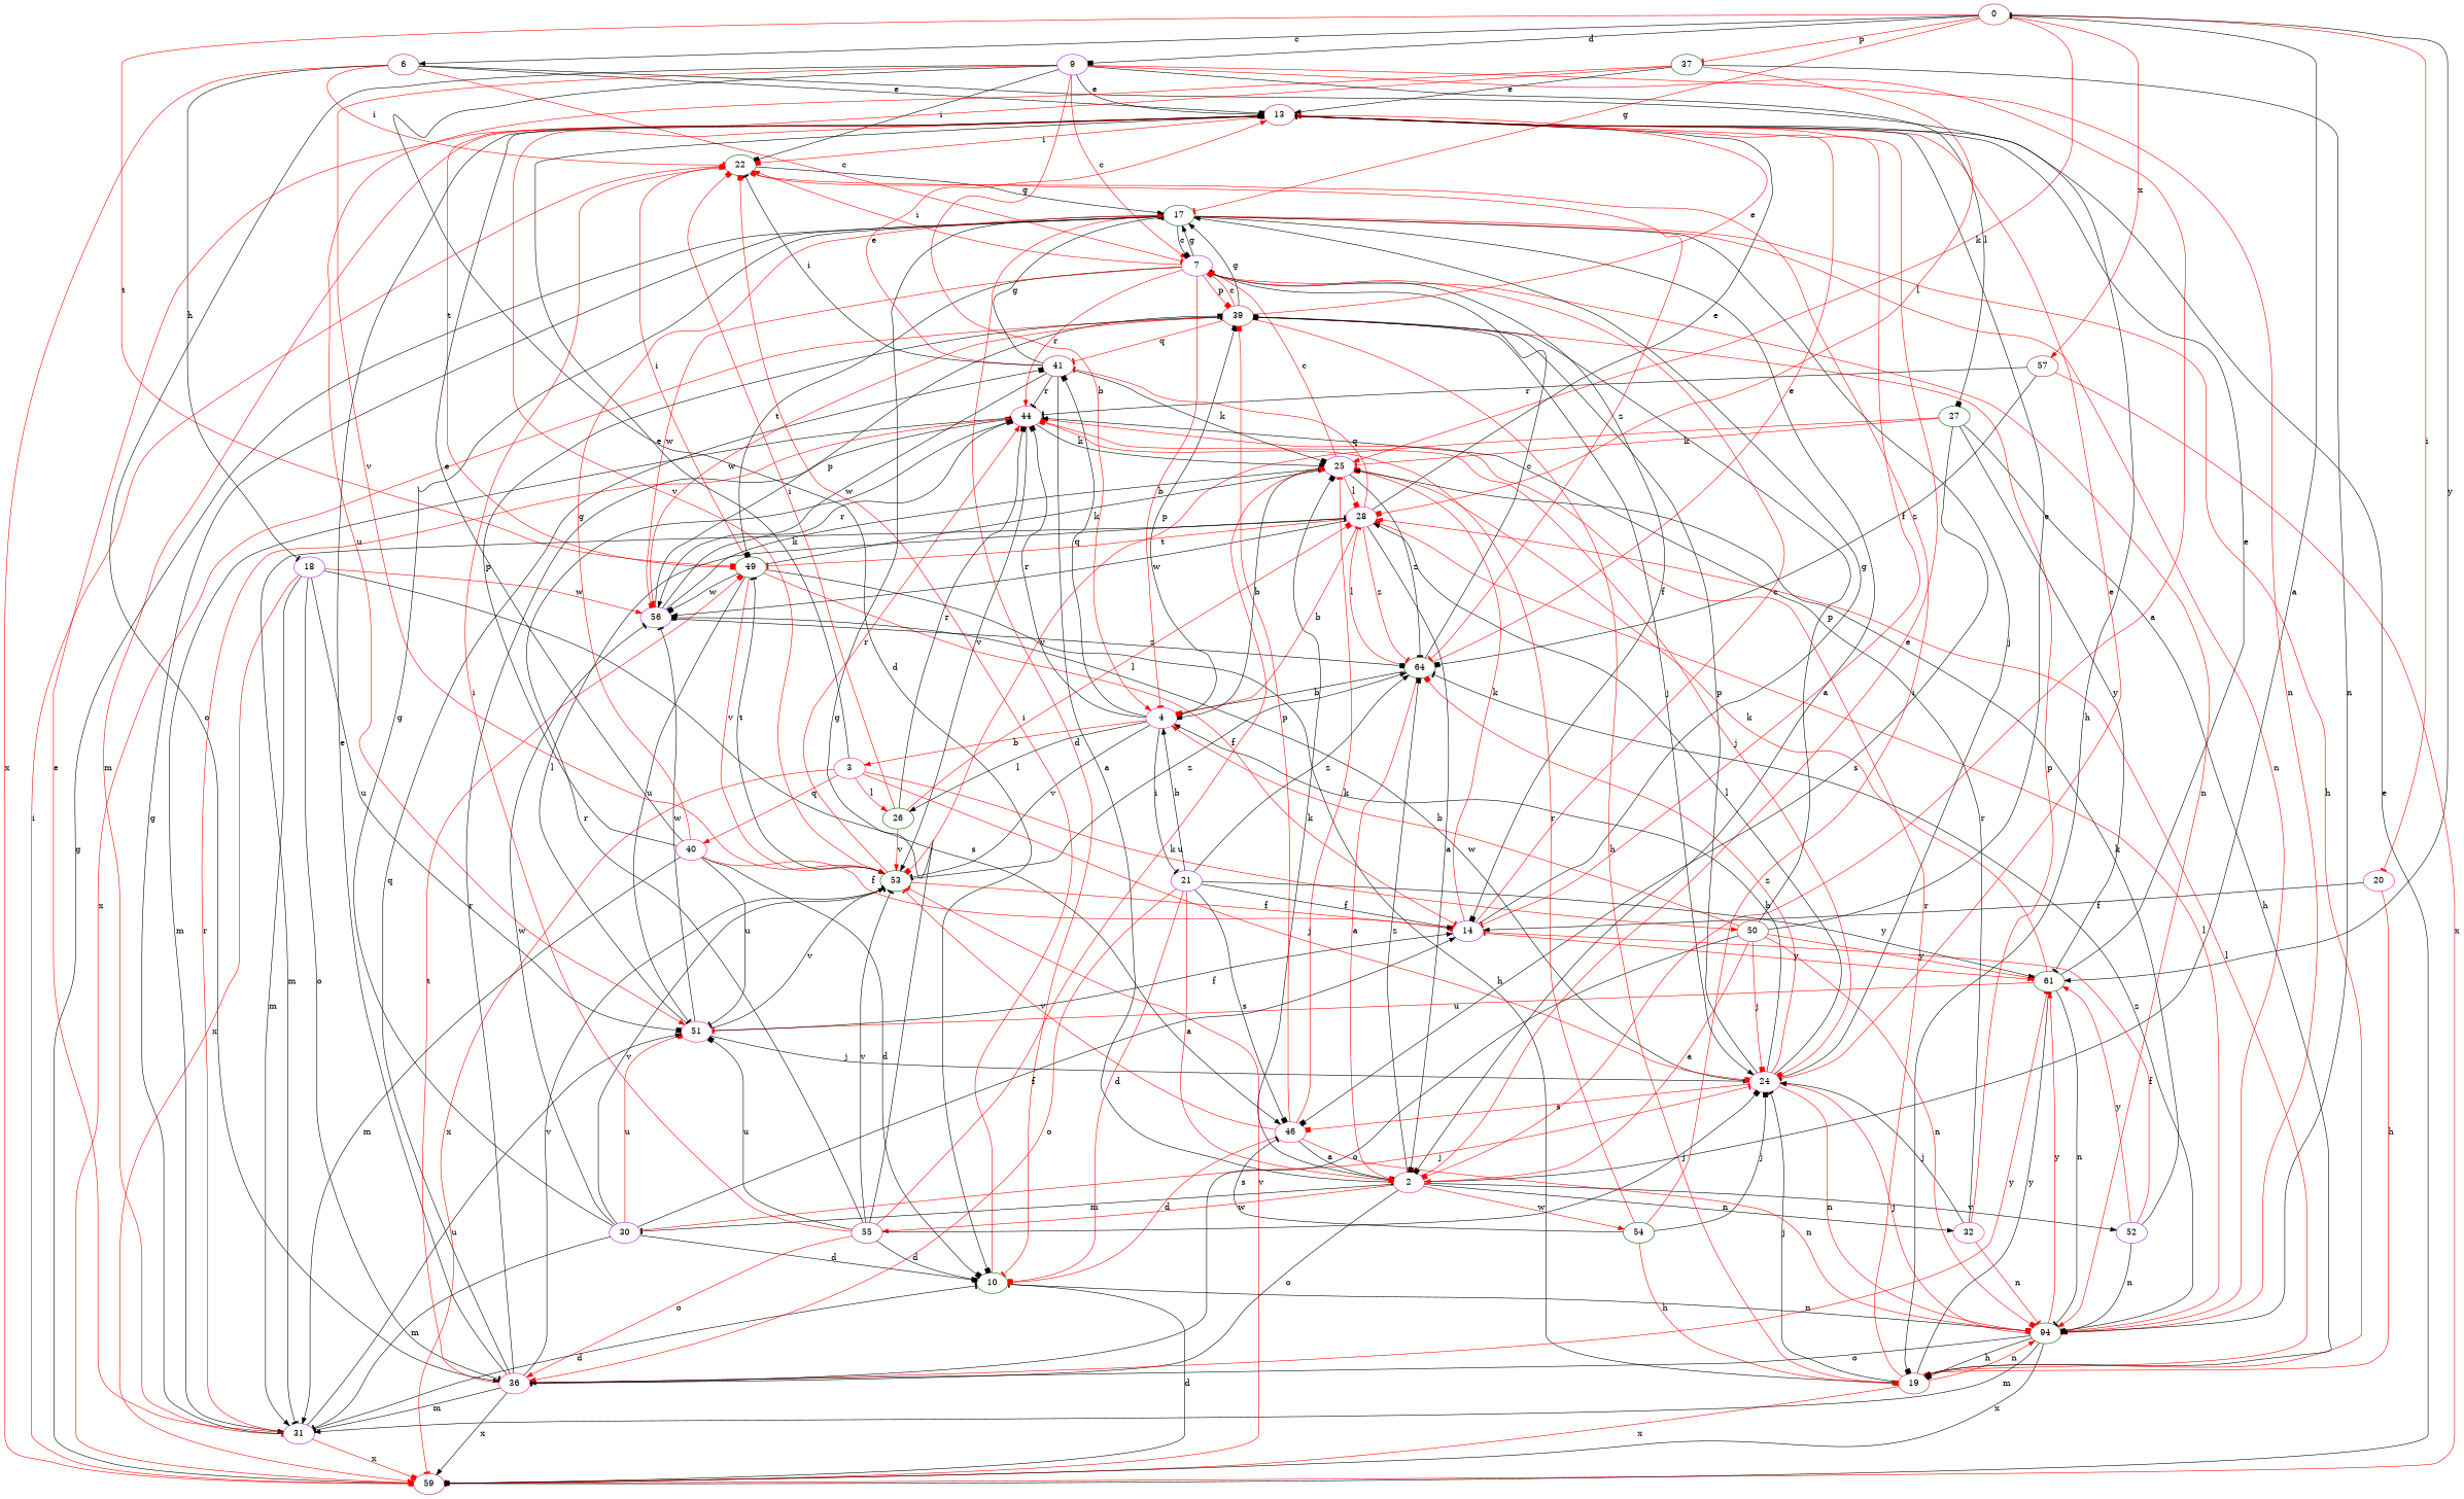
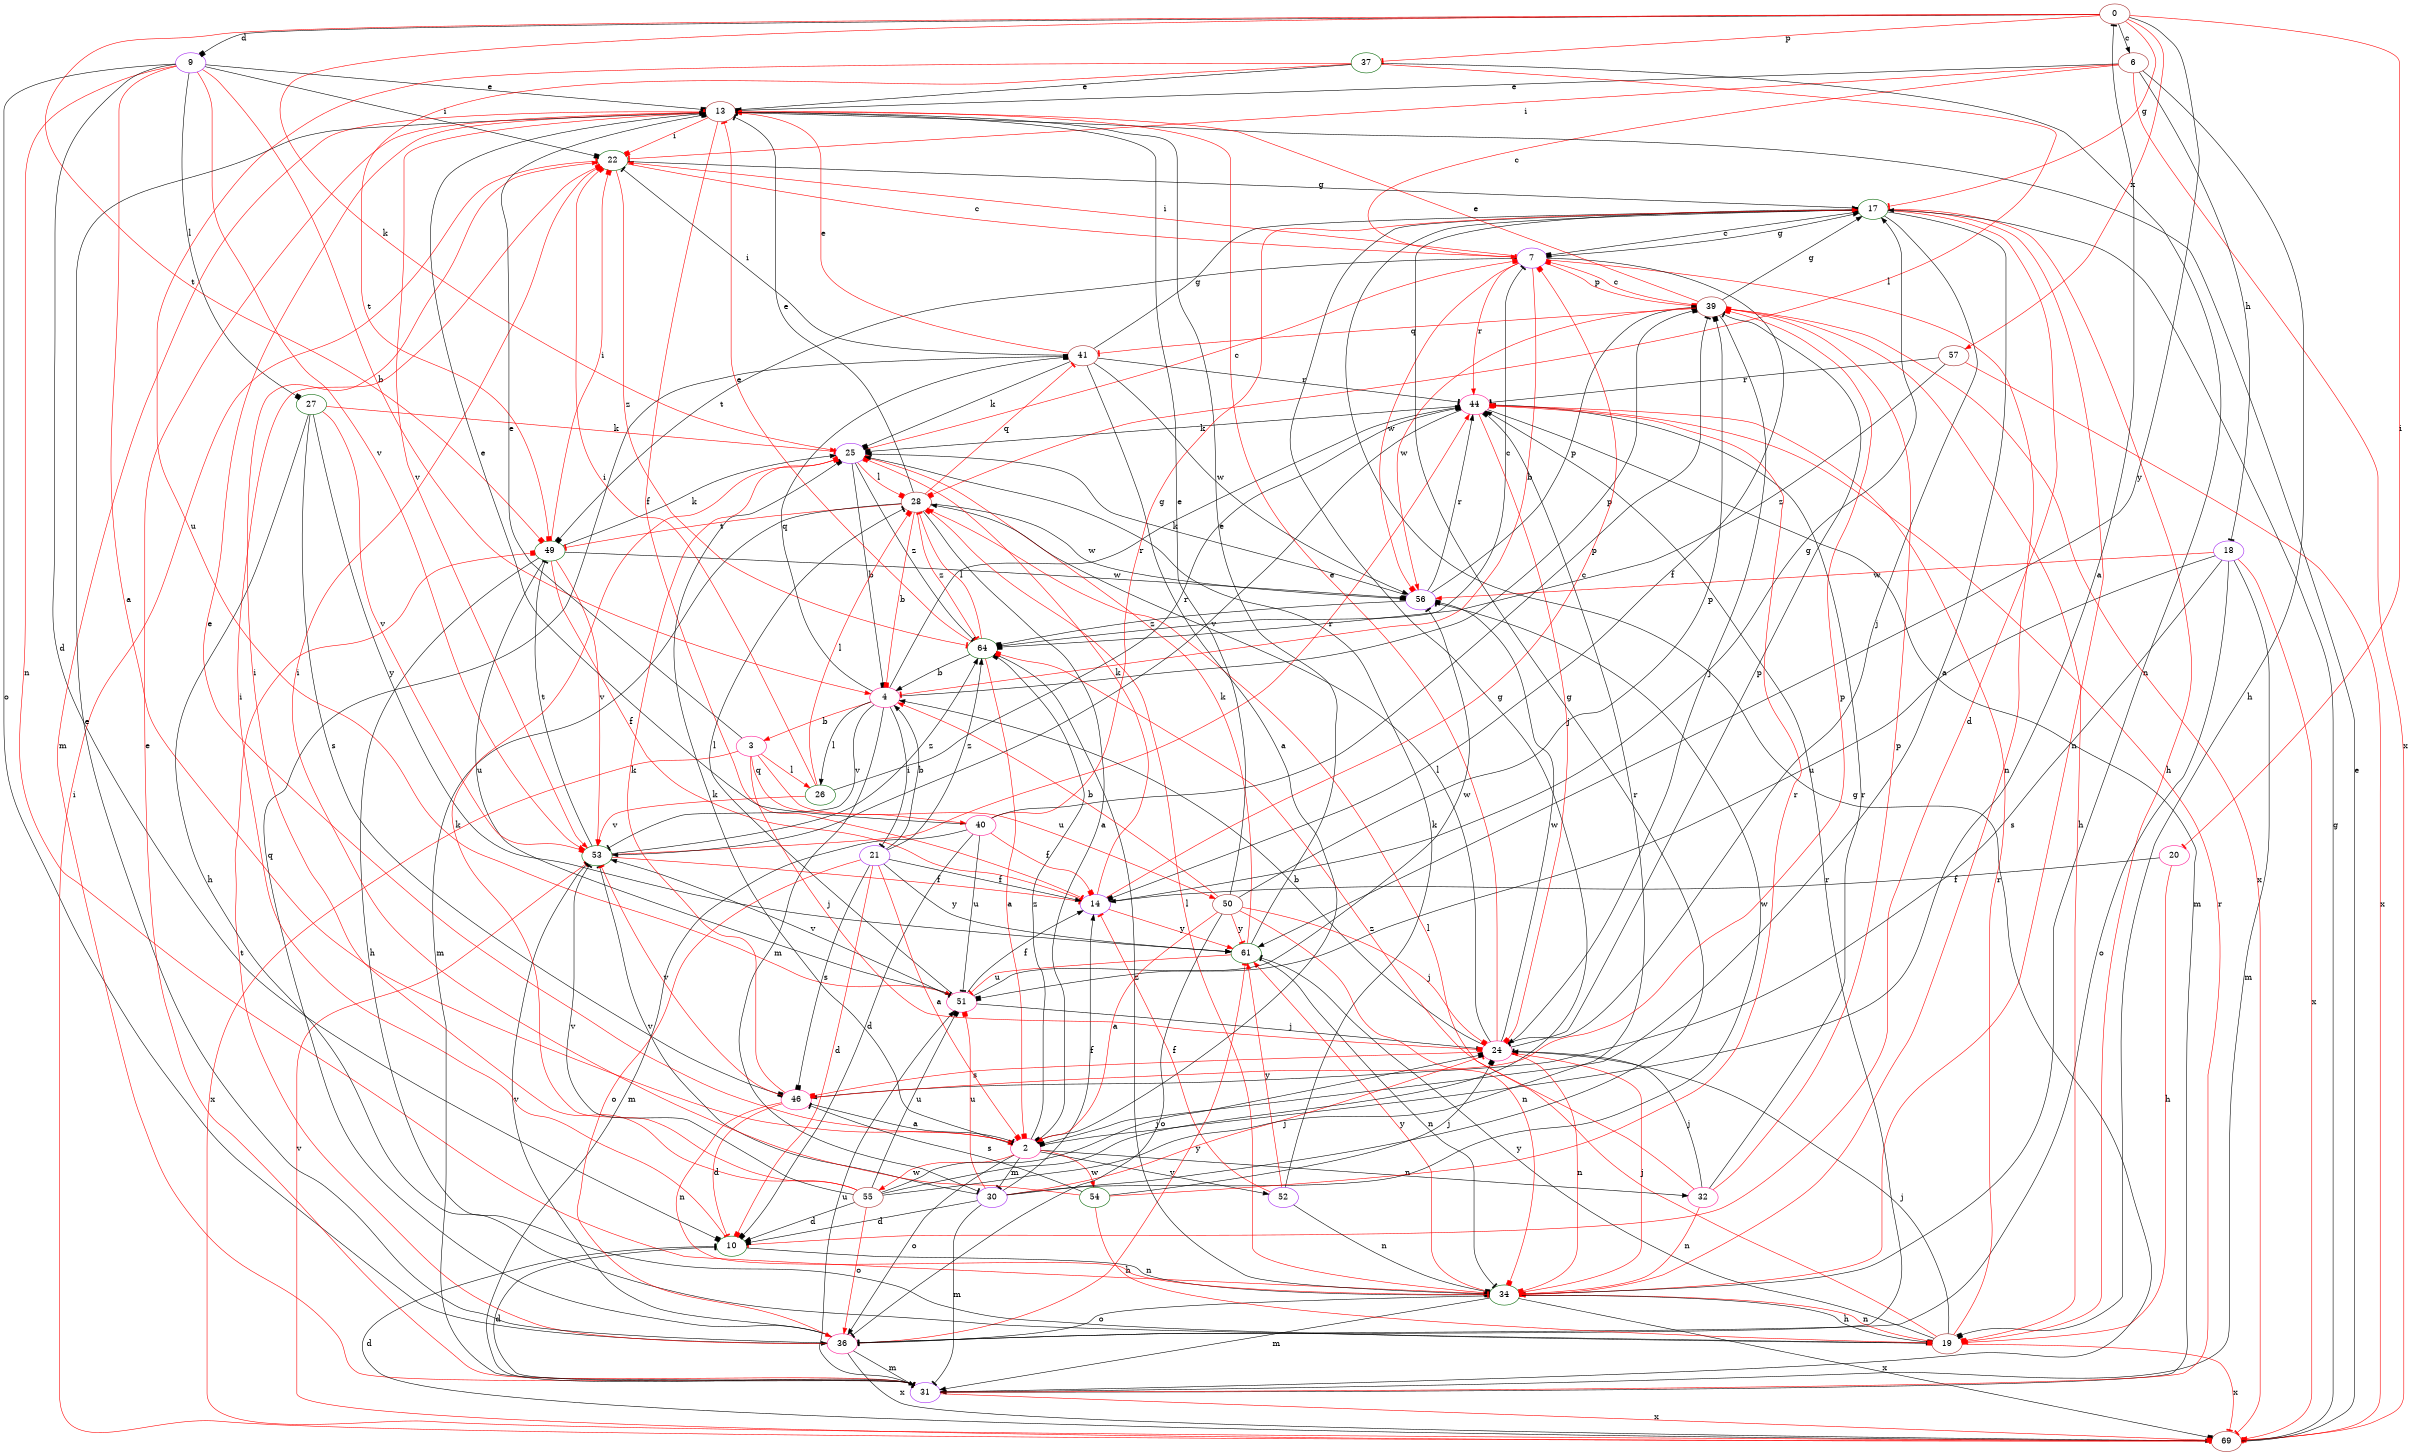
  strict digraph {
    node [color=darkgreen]
    edge [arrowhead=normal color=black]
    0 [color=brown]
    6 [color=brown]
    9 [color=purple]
    17
    20 [color=deeppink]
    25 [color=purple]
    37
    49
    57 [color=brown]
    61
    13 [color=brown]
-   59 [color=brown]
+   59 [color=brown label=69]
    7 [color=purple]
    18 [color=purple]
    19 [color=brown]
    22
    2 [color=deeppink]
    36 [color=deeppink]
    4 [color=deeppink]
    53
-   34 [label=94]
+   34
    10
    27
    24 [color=deeppink]
    14 [color=purple]
    64
-   28 [color=deeppink]
+   28 [color=brown]
    51 [color=deeppink]
    56 [color=purple]
    44 [color=deeppink]
    30 [color=purple]
    32 [color=deeppink]
    52 [color=purple]
    54
    55 [color=brown]
    31 [color=purple]
    39 [color=brown]
    41 [color=brown]
    46 [color=deeppink]
    3 [color=deeppink]
    26
    40 [color=deeppink]
    50 [color=brown]
    21 [color=purple]
    0 -> 6 [label=c]
    0 -> 9 [arrowhead=box label=d]
    0 -> 17 [arrowhead=tee color=red label=g]
    0 -> 20 [arrowhead=tee color=red label=i]
    0 -> 25 [color=red label=k]
    0 -> 37 [arrowhead=tee color=red label=p]
    0 -> 49 [arrowhead=box color=red label=t]
    0 -> 57 [color=red label=x]
    0 -> 61 [label=y]
    6 -> 13 [arrowhead=box label=e]
    6 -> 59 [arrowhead=box color=red label=x]
    6 -> 7 [arrowhead=tee color=red label=c]
    6 -> 18 [arrowhead=tee label=h]
    6 -> 19 [arrowhead=box label=h]
    6 -> 22 [arrowhead=tee color=red label=i]
    9 -> 13 [arrowhead=box label=e]
    9 -> 22 [arrowhead=box label=i]
    9 -> 2 [arrowhead=box color=red label=a]
    9 -> 36 [label=o]
    9 -> 4 [color=red label=b]
    9 -> 53 [color=red label=v]
    9 -> 34 [color=red label=n]
    9 -> 10 [arrowhead=box label=d]
    9 -> 27 [arrowhead=box label=l]
    17 -> 7 [arrowhead=box label=c]
    17 -> 19 [arrowhead=box color=red label=h]
    17 -> 2 [arrowhead=box label=a]
    17 -> 34 [arrowhead=box color=red label=n]
    17 -> 10 [arrowhead=tee color=red label=d]
    17 -> 24 [arrowhead=tee label=j]
    20 -> 19 [color=red label=h]
    20 -> 14 [label=f]
    25 -> 7 [arrowhead=box color=red label=c]
    25 -> 4 [arrowhead=box label=b]
    25 -> 64 [arrowhead=tee label=z]
    25 -> 28 [arrowhead=box color=red label=l]
    37 -> 49 [arrowhead=box color=red label=t]
    37 -> 13 [label=e]
    37 -> 34 [label=n]
    37 -> 28 [arrowhead=box color=red label=l]
    37 -> 51 [color=red label=u]
    49 -> 25 [label=k]
    49 -> 19 [label=h]
    49 -> 22 [arrowhead=box color=red label=i]
    49 -> 53 [color=red label=v]
    49 -> 14 [arrowhead=tee color=red label=f]
    49 -> 51 [arrowhead=tee label=u]
    49 -> 56 [arrowhead=box label=w]
    57 -> 59 [arrowhead=tee color=red label=x]
    57 -> 64 [arrowhead=box label=z]
    57 -> 44 [arrowhead=tee label=r]
    61 -> 25 [arrowhead=box color=red label=k]
    61 -> 13 [label=e]
    61 -> 34 [arrowhead=tee label=n]
    61 -> 51 [arrowhead=tee color=red label=u]
    13 -> 22 [arrowhead=box color=red label=i]
    13 -> 53 [color=red label=v]
    13 -> 14 [arrowhead=tee color=red label=f]
    13 -> 31 [arrowhead=tee color=red label=m]
    59 -> 17 [label=g]
    59 -> 13 [arrowhead=tee label=e]
    59 -> 22 [arrowhead=tee color=red label=i]
    59 -> 53 [arrowhead=tee color=red label=v]
    59 -> 10 [arrowhead=tee label=d]
    7 -> 17 [label=g]
    7 -> 49 [arrowhead=box label=t]
    7 -> 22 [color=red label=i]
    7 -> 4 [arrowhead=tee color=red label=b]
    7 -> 34 [color=red label=n]
    7 -> 14 [arrowhead=box label=f]
    7 -> 56 [arrowhead=box color=red label=w]
    7 -> 44 [color=red label=r]
    7 -> 39 [arrowhead=box color=red label=p]
    18 -> 59 [color=red label=x]
    18 -> 36 [arrowhead=tee label=o]
    18 -> 51 [arrowhead=box label=u]
    18 -> 56 [color=red label=w]
    18 -> 31 [label=m]
    18 -> 46 [label=s]
    19 -> 61 [arrowhead=tee label=y]
    19 -> 59 [arrowhead=tee color=red label=x]
    19 -> 34 [color=red label=n]
    19 -> 24 [arrowhead=tee label=j]
    19 -> 28 [color=red label=l]
    19 -> 44 [color=red label=r]
    22 -> 17 [label=g]
-   9 -> 7 [color=red label=c]
+   22 -> 7 [color=red label=c]
    22 -> 64 [arrowhead=tee color=red label=z]
    2 -> 0 [arrowhead=tee label=a]
    2 -> 25 [arrowhead=box label=k]
    2 -> 13 [arrowhead=tee color=red label=e]
    2 -> 36 [label=o]
    2 -> 64 [arrowhead=box label=z]
    2 -> 30 [arrowhead=tee label=m]
    2 -> 32 [label=n]
    2 -> 52 [label=v]
    2 -> 54 [color=red label=w]
    2 -> 55 [color=red label=w]
    36 -> 49 [arrowhead=box color=red label=t]
    36 -> 61 [arrowhead=tee color=red label=y]
    36 -> 13 [label=e]
    36 -> 59 [label=x]
    36 -> 53 [arrowhead=tee label=v]
-   36 -> 44 [arrowhead=box label=r]
+   36 -> 44 [label=r]
    36 -> 31 [arrowhead=tee label=m]
    36 -> 41 [arrowhead=box label=q]
    4 -> 53 [arrowhead=tee label=v]
    4 -> 44 [arrowhead=box label=r]
+   4 -> 30 [arrowhead=tee label=m]
    4 -> 39 [arrowhead=box label=p]
    4 -> 41 [arrowhead=box label=q]
    4 -> 3 [color=red label=b]
    4 -> 26 [label=l]
    4 -> 21 [arrowhead=tee label=i]
    53 -> 49 [arrowhead=tee label=t]
    53 -> 14 [arrowhead=tee color=red label=f]
    53 -> 64 [label=z]
    53 -> 44 [color=red label=r]
    34 -> 61 [color=red label=y]
    34 -> 59 [arrowhead=box label=x]
    34 -> 19 [arrowhead=box label=h]
    34 -> 36 [arrowhead=tee label=o]
    34 -> 24 [color=red label=j]
    34 -> 64 [arrowhead=tee label=z]
    34 -> 28 [arrowhead=box color=red label=l]
    34 -> 31 [label=m]
    10 -> 22 [arrowhead=box color=red label=i]
    10 -> 34 [arrowhead=box label=n]
    27 -> 25 [arrowhead=tee color=red label=k]
-   27 -> 61 [arrowhead=tee label=y]
+   27 -> 61 [label=y]
    27 -> 19 [label=h]
    27 -> 53 [arrowhead=box color=red label=v]
    27 -> 46 [arrowhead=box label=s]
    24 -> 13 [color=red label=e]
    24 -> 4 [label=b]
    24 -> 34 [arrowhead=box color=red label=n]
    24 -> 28 [label=l]
    24 -> 56 [arrowhead=box label=w]
    24 -> 39 [arrowhead=tee label=p]
    24 -> 46 [arrowhead=box color=red label=s]
    14 -> 17 [label=g]
    14 -> 25 [arrowhead=box color=red label=k]
    14 -> 61 [color=red label=y]
    14 -> 7 [arrowhead=box color=red label=c]
    64 -> 13 [arrowhead=tee color=red label=e]
    64 -> 7 [arrowhead=tee label=c]
    64 -> 2 [arrowhead=box color=red label=a]
    64 -> 4 [label=b]
    64 -> 28 [arrowhead=tee color=red label=l]
    28 -> 49 [arrowhead=tee color=red label=t]
    28 -> 13 [arrowhead=tee label=e]
    28 -> 2 [arrowhead=box label=a]
    28 -> 4 [arrowhead=box color=red label=b]
    28 -> 64 [arrowhead=tee color=red label=z]
    28 -> 56 [label=w]
    28 -> 31 [arrowhead=tee label=m]
    28 -> 41 [arrowhead=tee color=red label=q]
    51 -> 53 [label=v]
    51 -> 24 [label=j]
    51 -> 14 [label=f]
    51 -> 28 [arrowhead=tee label=l]
    51 -> 56 [arrowhead=tee label=w]
    56 -> 25 [label=k]
    56 -> 64 [arrowhead=box label=z]
    56 -> 44 [label=r]
    56 -> 39 [arrowhead=box label=p]
    44 -> 25 [arrowhead=box label=k]
    44 -> 53 [label=v]
    44 -> 24 [arrowhead=box color=red label=j]
    44 -> 31 [label=m]
    30 -> 17 [arrowhead=box label=g]
    30 -> 53 [arrowhead=tee label=v]
    30 -> 10 [arrowhead=box label=d]
    30 -> 24 [arrowhead=tee color=red label=j]
    30 -> 14 [label=f]
    30 -> 51 [arrowhead=box color=red label=u]
    30 -> 56 [arrowhead=tee label=w]
    30 -> 31 [arrowhead=tee label=m]
    32 -> 34 [arrowhead=tee color=red label=n]
    32 -> 24 [label=j]
-   24 -> 64 [arrowhead=box color=red label=z]
+   32 -> 64 [arrowhead=box color=red label=z]
    32 -> 44 [label=r]
    32 -> 39 [arrowhead=box color=red label=p]
    52 -> 25 [label=k]
    52 -> 61 [color=red label=y]
    52 -> 34 [arrowhead=box label=n]
    52 -> 14 [arrowhead=tee color=red label=f]
    54 -> 19 [arrowhead=box color=red label=h]
    54 -> 22 [arrowhead=box color=red label=i]
    54 -> 24 [arrowhead=box label=j]
    54 -> 44 [arrowhead=box color=red label=r]
    54 -> 46 [arrowhead=tee label=s]
    55 -> 17 [arrowhead=tee label=g]
    55 -> 25 [arrowhead=box color=red label=k]
    55 -> 22 [color=red label=i]
    55 -> 36 [color=red label=o]
    55 -> 53 [arrowhead=tee label=v]
    55 -> 10 [label=d]
    55 -> 24 [arrowhead=box label=j]
    55 -> 51 [arrowhead=box label=u]
    55 -> 44 [arrowhead=box label=r]
    31 -> 17 [arrowhead=tee label=g]
    31 -> 13 [arrowhead=tee color=red label=e]
    31 -> 59 [arrowhead=box color=red label=x]
    31 -> 10 [arrowhead=tee label=d]
    31 -> 51 [label=u]
    31 -> 44 [color=red label=r]
    39 -> 17 [label=g]
    39 -> 13 [color=red label=e]
    39 -> 59 [arrowhead=tee color=red label=x]
    39 -> 7 [arrowhead=box color=red label=c]
    39 -> 19 [arrowhead=box color=red label=h]
    39 -> 24 [label=j]
    39 -> 56 [color=red label=w]
    39 -> 41 [arrowhead=tee color=red label=q]
    41 -> 17 [arrowhead=tee label=g]
    41 -> 25 [arrowhead=box label=k]
    41 -> 13 [color=red label=e]
    41 -> 22 [arrowhead=tee label=i]
    41 -> 2 [arrowhead=tee label=a]
    41 -> 56 [label=w]
    41 -> 44 [arrowhead=tee label=r]
    46 -> 25 [arrowhead=tee color=red label=k]
    46 -> 2 [arrowhead=tee label=a]
    46 -> 53 [arrowhead=tee color=red label=v]
    46 -> 34 [arrowhead=tee color=red label=n]
    46 -> 10 [arrowhead=tee color=red label=d]
    46 -> 39 [arrowhead=box color=red label=p]
    3 -> 13 [arrowhead=box label=e]
    3 -> 59 [arrowhead=tee color=red label=x]
    3 -> 24 [arrowhead=box color=red label=j]
    3 -> 26 [color=red label=l]
    3 -> 40 [color=red label=q]
    3 -> 50 [color=red label=u]
    26 -> 22 [arrowhead=box color=red label=i]
    26 -> 53 [color=red label=v]
    26 -> 28 [arrowhead=box color=red label=l]
    26 -> 44 [arrowhead=box label=r]
    40 -> 17 [color=red label=g]
    40 -> 13 [label=e]
    40 -> 10 [arrowhead=box label=d]
    40 -> 14 [arrowhead=box color=red label=f]
    40 -> 51 [arrowhead=tee label=u]
    40 -> 31 [label=m]
    40 -> 39 [arrowhead=tee label=p]
    50 -> 61 [arrowhead=tee color=red label=y]
    50 -> 13 [arrowhead=tee label=e]
    50 -> 2 [color=red label=a]
    50 -> 36 [arrowhead=tee label=o]
    50 -> 4 [color=red label=b]
    50 -> 34 [arrowhead=box color=red label=n]
    50 -> 24 [arrowhead=box color=red label=j]
    50 -> 39 [arrowhead=box label=p]
    21 -> 61 [label=y]
    21 -> 2 [arrowhead=box color=red label=a]
    21 -> 36 [color=red label=o]
    21 -> 4 [label=b]
    21 -> 10 [arrowhead=box color=red label=d]
    21 -> 14 [label=f]
    21 -> 64 [label=z]
    21 -> 46 [arrowhead=box label=s]
  }
